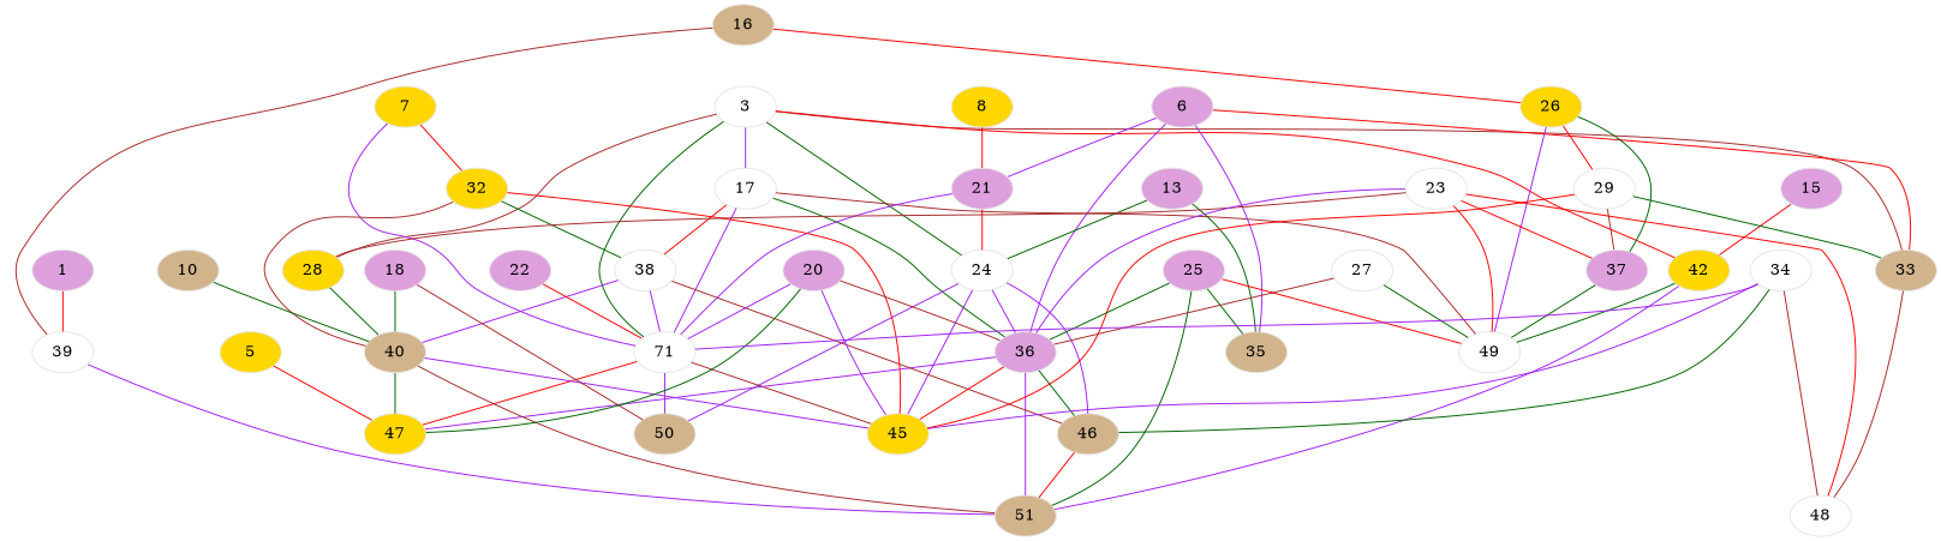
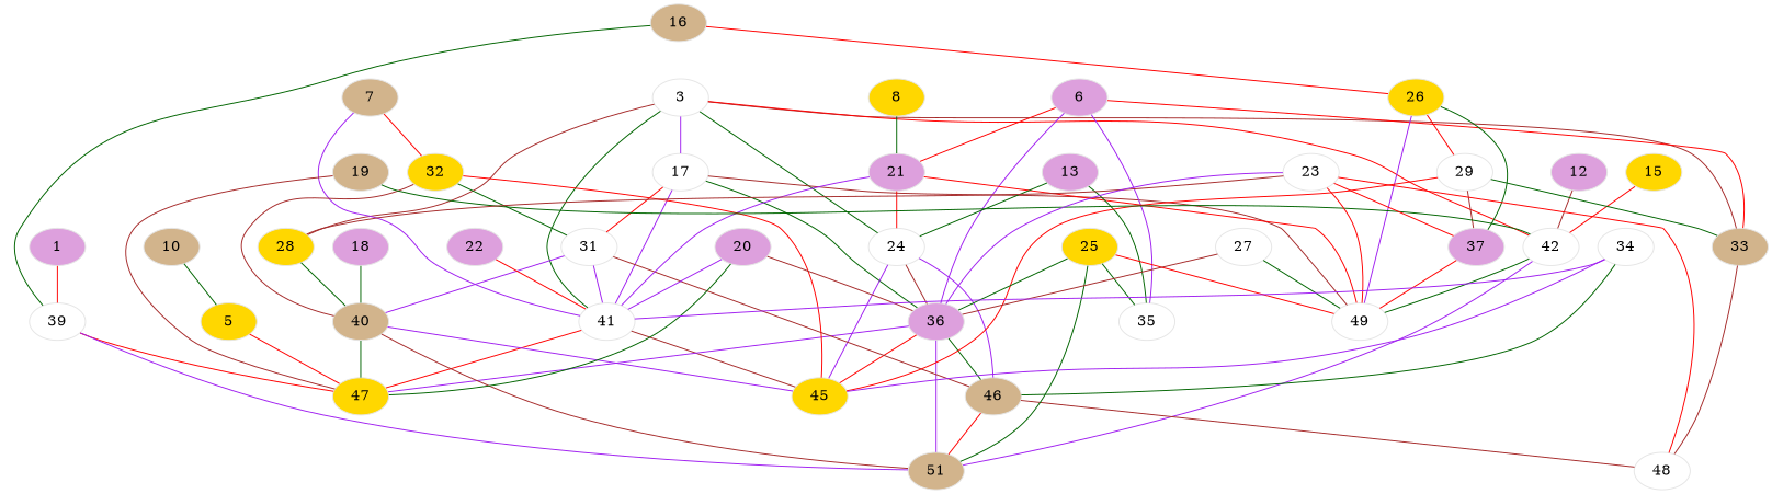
  graph {
    node [color=gray90 fillcolor=white style=filled]
    edge [color=red weight=1.0]
    39
    1 [fillcolor=plum]
    47 [fillcolor=gold]
    51 [fillcolor=tan]
    3
    17
    24
    28 [fillcolor=gold]
    33 [fillcolor=tan]
-   41 [label=71]
-   42 [fillcolor=gold]
+   41
+   42
    36 [fillcolor=plum]
-   38
+   38 [label=31]
    49
    46 [fillcolor=tan]
-   50 [fillcolor=tan]
    45 [fillcolor=gold]
    40 [fillcolor=tan]
    48
    5 [fillcolor=gold]
    6 [fillcolor=plum]
    21 [fillcolor=plum]
-   35 [fillcolor=tan]
-   7 [fillcolor=gold]
+   35
+   7 [fillcolor=tan]
    32 [fillcolor=gold]
    8 [fillcolor=gold]
    10 [fillcolor=tan]
+   12 [fillcolor=plum]
    13 [fillcolor=plum]
-   15 [fillcolor=plum]
+   15 [fillcolor=gold]
    16 [fillcolor=tan]
    26 [fillcolor=gold]
    37 [fillcolor=plum]
    29
    18 [fillcolor=plum]
+   19 [fillcolor=tan]
    20 [fillcolor=plum]
    22 [fillcolor=plum]
    23
-   25 [fillcolor=plum]
+   25 [fillcolor=gold]
    27
    34
+   39 -- 47
    39 -- 51 [color=purple]
    1 -- 39
    3 -- 17 [color=purple]
    3 -- 24 [color=darkgreen]
    3 -- 28 [color=brown]
    3 -- 33 [color=brown]
    3 -- 41 [color=darkgreen weight=2.0]
    3 -- 42
    17 -- 41 [color=purple]
    17 -- 36 [color=darkgreen]
    17 -- 38
    17 -- 49 [color=brown]
-   24 -- 36 [color=purple]
+   24 -- 36 [color=brown]
    24 -- 46 [color=purple]
-   24 -- 50 [color=purple]
    24 -- 45 [color=purple]
    28 -- 40 [color=darkgreen]
    33 -- 48 [color=brown]
    41 -- 47
-   41 -- 50 [color=purple weight=2.0]
    41 -- 45 [color=brown weight=2.0]
    42 -- 51 [color=purple]
    42 -- 49 [color=darkgreen]
    36 -- 47 [color=purple]
    36 -- 51 [color=purple weight=2.0]
    36 -- 46 [color=darkgreen]
    36 -- 45 [weight=2.0]
    38 -- 41 [color=purple]
    38 -- 46 [color=brown]
    38 -- 40 [color=purple]
    46 -- 51
-   34 -- 48 [color=brown]
+   46 -- 48 [color=brown]
    40 -- 47 [color=darkgreen]
    40 -- 51 [color=brown]
    40 -- 45 [color=purple]
    5 -- 47
    6 -- 33
    6 -- 36 [color=purple]
-   6 -- 21 [color=purple]
+   6 -- 21
    6 -- 35 [color=purple]
    21 -- 24
    21 -- 41 [color=purple]
+   21 -- 49
    7 -- 41 [color=purple]
    7 -- 32
    32 -- 38 [color=darkgreen]
    32 -- 45
    32 -- 40 [color=brown]
-   8 -- 21
-   10 -- 40 [color=darkgreen]
+   8 -- 21 [color=darkgreen]
+   10 -- 5 [color=darkgreen]
+   12 -- 42 [color=brown]
    13 -- 24 [color=darkgreen]
    13 -- 35 [color=darkgreen]
    15 -- 42
-   16 -- 39 [color=brown]
+   16 -- 39 [color=darkgreen]
    16 -- 26
    26 -- 49 [color=purple]
    26 -- 37 [color=darkgreen]
    26 -- 29
-   37 -- 49 [color=darkgreen]
+   37 -- 49
    29 -- 33 [color=darkgreen]
    29 -- 45
    29 -- 37 [color=brown]
-   18 -- 50 [color=brown]
    18 -- 40 [color=darkgreen]
+   19 -- 47 [color=brown]
+   19 -- 42 [color=darkgreen]
    20 -- 47 [color=darkgreen]
    20 -- 41 [color=purple]
    20 -- 36 [color=brown]
-   20 -- 45 [color=purple]
    22 -- 41
    23 -- 28 [color=brown]
    23 -- 36 [color=purple]
    23 -- 49
    23 -- 48
    23 -- 37
    25 -- 51 [color=darkgreen]
    25 -- 36 [color=darkgreen weight=2.0]
    25 -- 49
    25 -- 35 [color=darkgreen]
    27 -- 36 [color=brown]
    27 -- 49 [color=darkgreen]
    34 -- 41 [color=purple]
    34 -- 46 [color=darkgreen]
    34 -- 45 [color=purple]
  }
